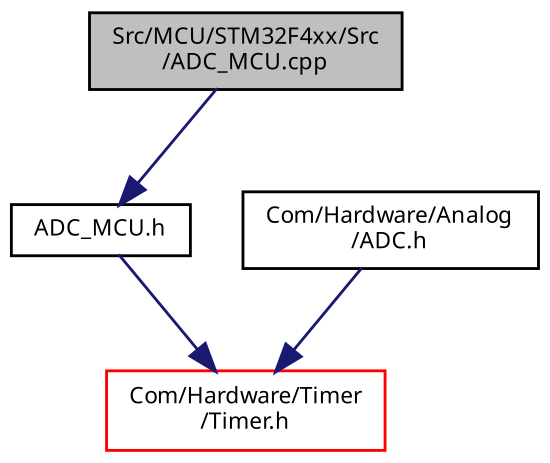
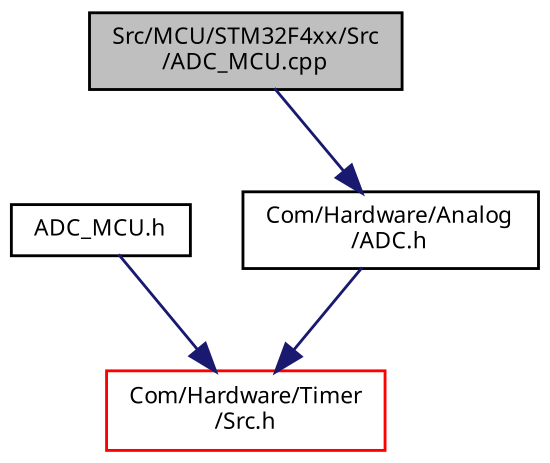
  digraph {
    node [color=black fillcolor=white fontname=Sans fontsize=8 shape=record style=filled]
    edge [color=midnightblue fontname=Sans fontsize=8 labelfontname=Sans labelfontsize=8 style=solid]
    n1 [fillcolor=grey75 fontcolor=black height=0.2 label="Src/MCU/STM32F4xx/Src\l/ADC_MCU.cpp" width=0.4]
    n2 [height=0.2 label="ADC_MCU.h" width=0.4]
-   n3 [color=red height=0.2 label="Com/Hardware/Timer\l/Timer.h" width=0.4]
+   n3 [color=red height=0.2 label="Com/Hardware/Timer\l/Src.h" width=0.4]
    n4 [height=0.2 label="Com/Hardware/Analog\l/ADC.h" width=0.4]
-   n1 -> n2
+   n1 -> n4
    n2 -> n3
    n4 -> n3
  }
